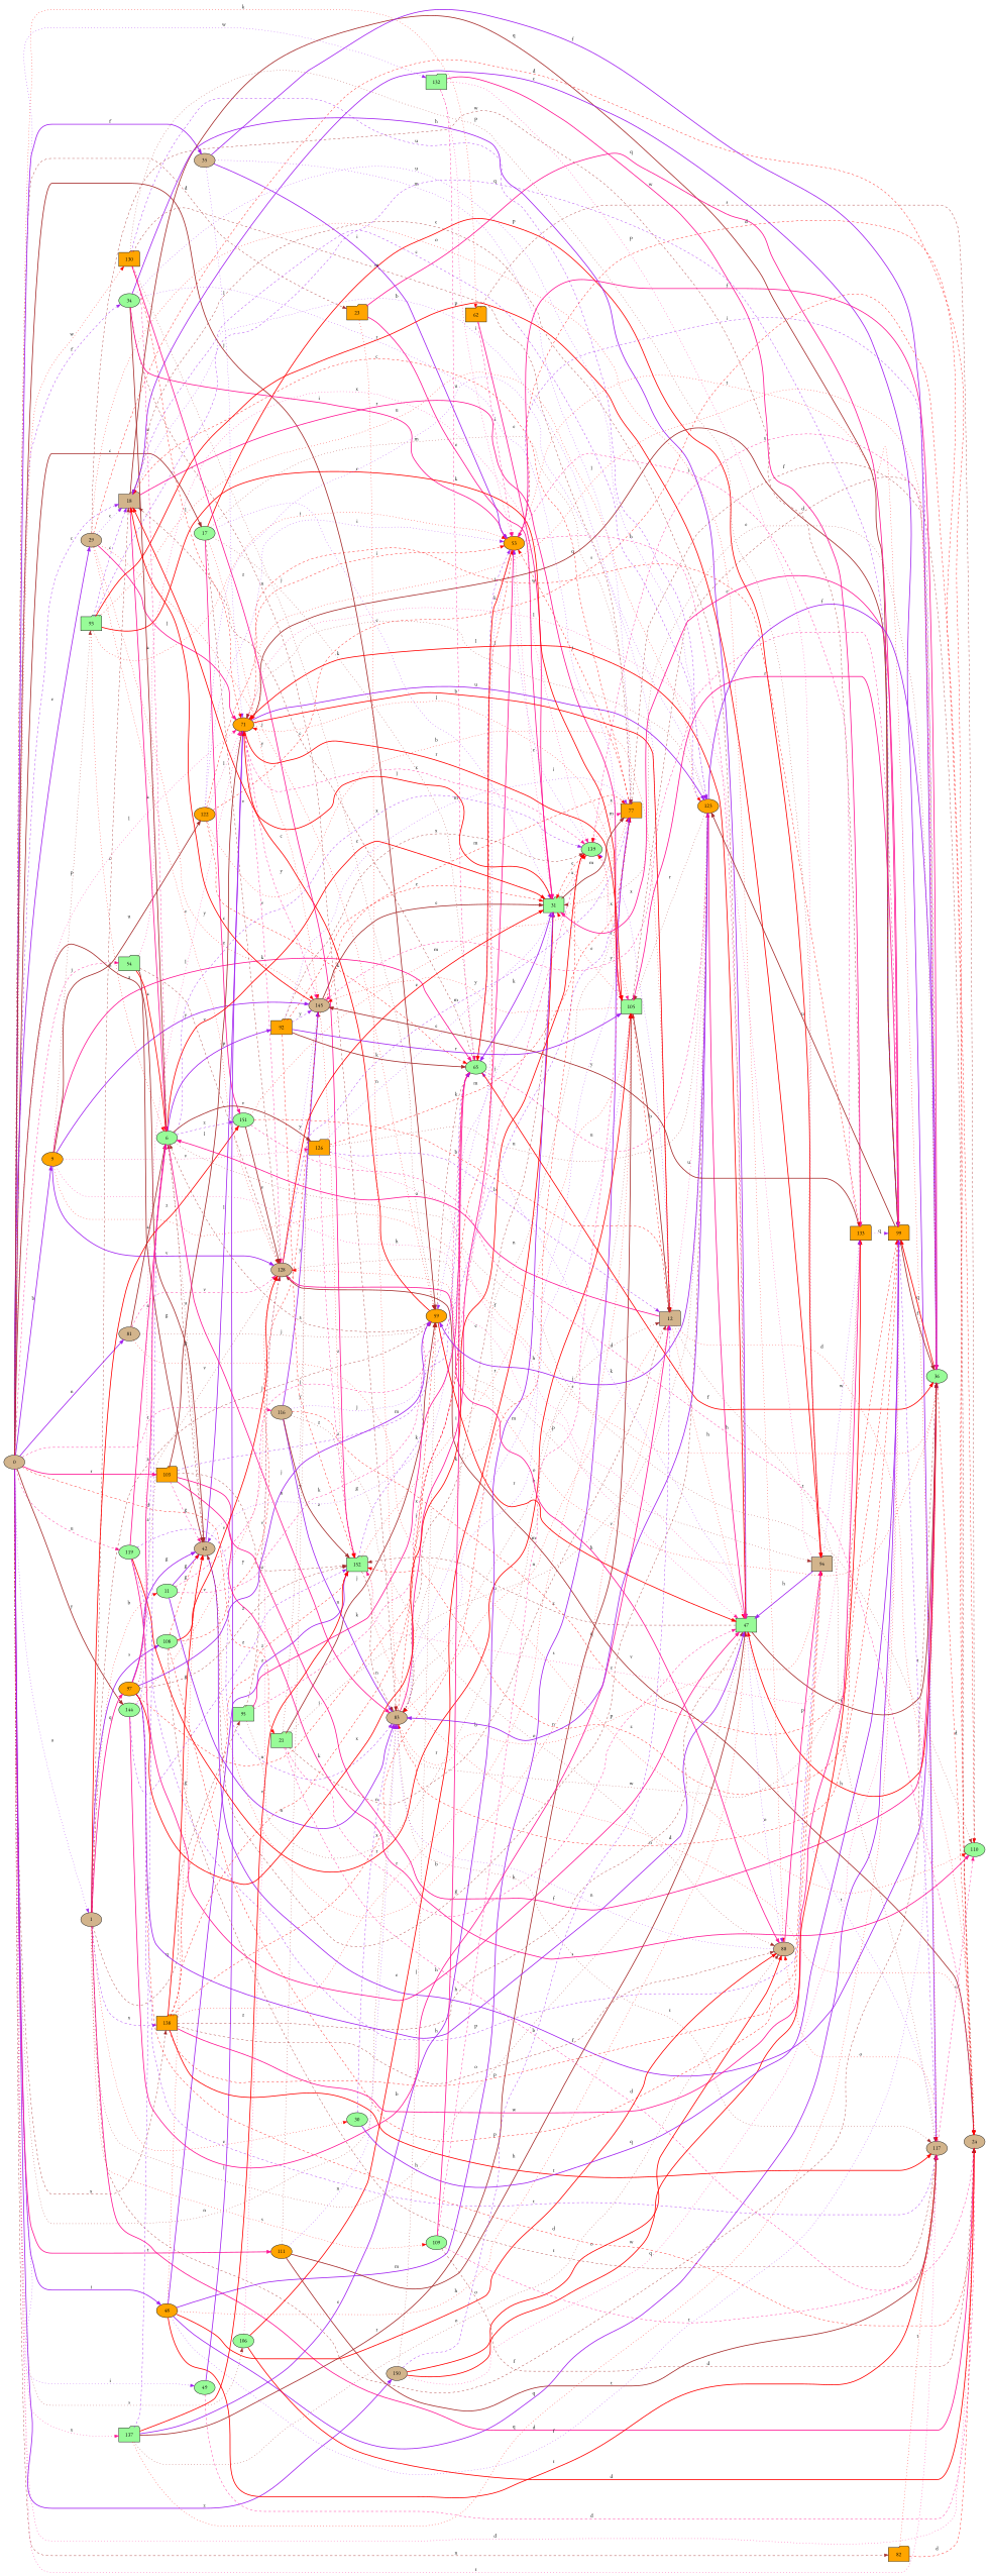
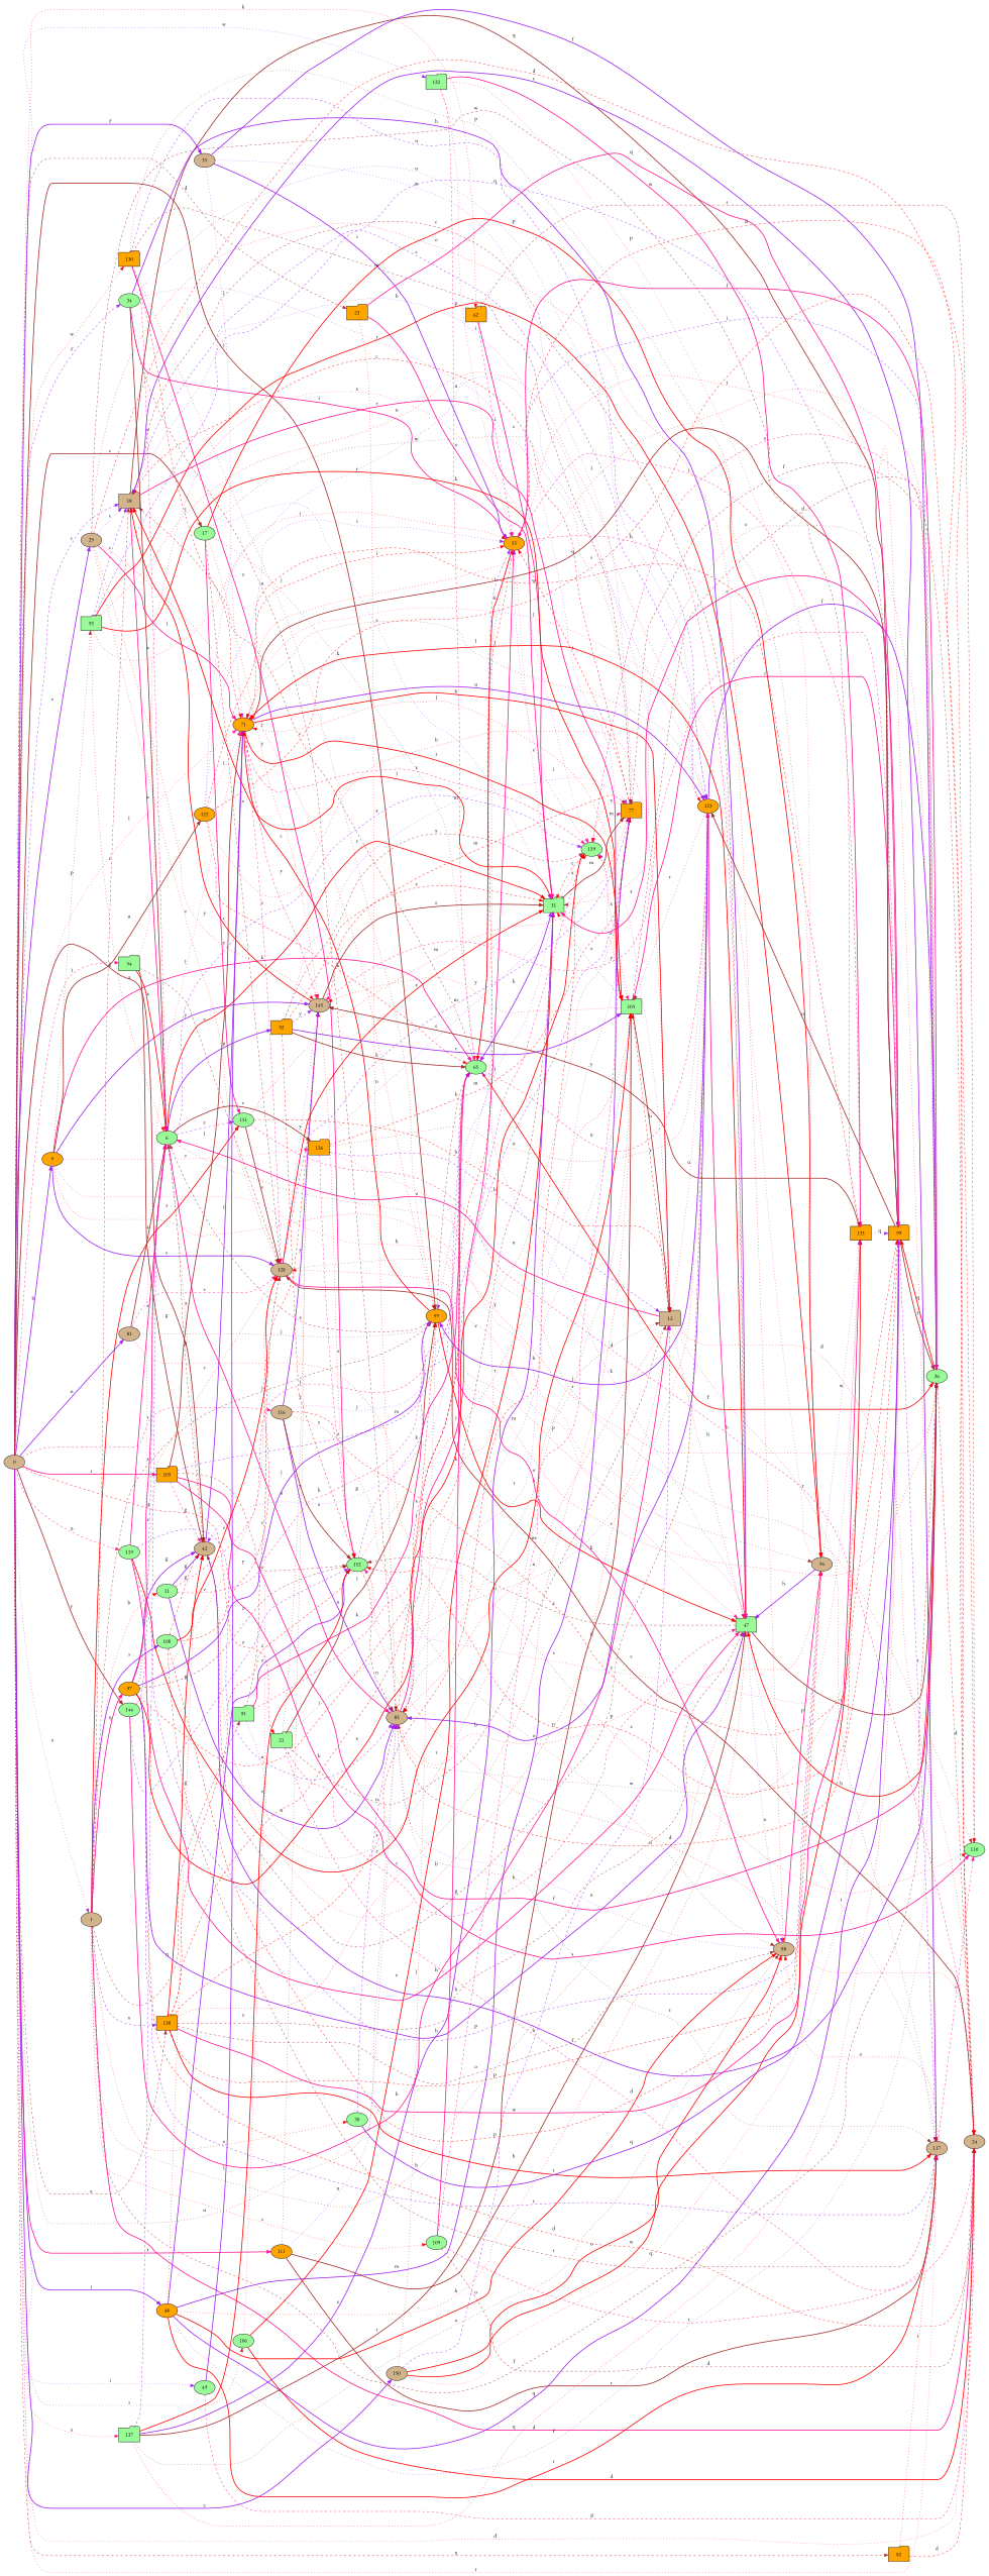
  strict digraph {
    fontname="EB Garamond"
    rankdir=LR
    node [fillcolor=palegreen fontname="EB Garamond" shape=ellipse style=filled]
    edge [color=red fontname="EB Garamond" style=bold]
    0 [fillcolor=tan]
    1 [fillcolor=tan]
    9 [fillcolor=orange]
    17
    18 [fillcolor=tan shape=folder]
    21 [shape=folder]
    23 [fillcolor=orange shape=folder]
    24 [fillcolor=tan]
    29 [fillcolor=tan]
    34
    35 [fillcolor=tan]
    42 [fillcolor=tan]
    48 [fillcolor=orange]
    49
    54 [shape=folder]
    59 [fillcolor=orange]
    62 [fillcolor=orange shape=folder]
    71 [fillcolor=orange]
    81 [fillcolor=tan]
    82 [fillcolor=orange shape=folder]
    83 [fillcolor=tan]
    103 [fillcolor=orange shape=folder]
    106
    111 [fillcolor=orange]
    116 [fillcolor=tan]
    117 [fillcolor=tan]
    119
    130 [fillcolor=orange shape=folder]
    132 [shape=folder]
    137 [shape=folder]
    138 [fillcolor=orange shape=folder]
    144
    150 [fillcolor=tan]
    11
    30
    36
    47 [shape=folder]
    95 [shape=folder]
    97 [fillcolor=orange]
    108
    109
    151
    126 [fillcolor=orange shape=folder]
    65
    93 [shape=folder]
    122 [fillcolor=orange]
    128 [fillcolor=tan]
    145 [fillcolor=tan]
    31 [shape=folder]
    77 [fillcolor=orange shape=folder]
-   94 [fillcolor=tan shape=folder]
+   94 [fillcolor=tan]
    6
    12 [fillcolor=tan shape=folder]
    105 [shape=folder]
    99 [fillcolor=orange shape=folder]
    123 [fillcolor=orange]
    88 [fillcolor=tan]
    133 [fillcolor=orange shape=folder]
    53 [fillcolor=orange]
-   152 [shape=folder]
+   152
    139
    110
    92 [fillcolor=orange shape=folder]
    0 -> 1 [color=purple label=a style=dotted]
    0 -> 9 [color=purple label=b]
    0 -> 17 [color=brown label=c]
    0 -> 18 [color=purple label=c style=dashed]
    0 -> 21 [label=d style=dashed]
    0 -> 23 [color=brown label=d style=dashed]
    0 -> 24 [color=deeppink label=d style=dotted]
    0 -> 29 [color=purple label=e]
    0 -> 34 [color=purple label=f style=dashed]
    0 -> 35 [color=purple label=f]
    0 -> 42 [color=brown label=g]
    0 -> 48 [color=purple label=i]
    0 -> 49 [color=purple label=i style=dotted]
    0 -> 54 [color=deeppink label=j style=dashed]
    0 -> 59 [color=brown label=j]
    0 -> 62 [label=k style=dotted]
    0 -> 71 [color=deeppink label=l style=dotted]
    0 -> 81 [color=purple label=n]
    0 -> 82 [color=brown label=n style=dashed]
    0 -> 83 [color=brown label=n style=dotted]
    0 -> 103 [color=deeppink label=r]
    0 -> 106 [color=brown label=s style=dotted]
    0 -> 111 [color=deeppink label=t]
    0 -> 116 [color=deeppink label=t style=dashed]
    0 -> 117 [color=deeppink label=t style=dotted]
    0 -> 119 [color=deeppink label=u style=dashed]
    0 -> 130 [label=w style=dotted]
    0 -> 132 [color=purple label=w style=dotted]
    0 -> 137 [color=deeppink label=x style=dotted]
    0 -> 138 [color=brown label=x style=dashed]
    0 -> 144 [color=brown label=y]
    0 -> 150 [color=purple label=z]
    1 -> 18 [color=brown label=c style=dashed]
    1 -> 24 [color=deeppink label=d]
    1 -> 59 [color=brown label=j style=dashed]
    1 -> 138 [color=purple label=x style=dashed]
    1 -> 11 [label=b style=dotted]
    1 -> 30 [label=e style=dotted]
    1 -> 36 [color=brown label=f style=dashed]
    1 -> 47 [color=brown label=h style=dotted]
    1 -> 95 [color=brown label=q style=dashed]
    1 -> 97 [color=deeppink label=q]
    1 -> 108 [color=purple label=s]
    1 -> 109 [label=s style=dotted]
    1 -> 151 [label=z]
    9 -> 36 [label=f style=dotted]
    9 -> 47 [color=deeppink label=h style=dotted]
    9 -> 126 [color=deeppink label=v style=dotted]
    9 -> 65 [color=deeppink label=k]
    9 -> 93 [color=brown label=p style=dotted]
    9 -> 122 [color=brown label=u]
    9 -> 128 [color=purple label=v]
    9 -> 145 [color=purple label=y]
    17 -> 151 [color=deeppink label=z]
    17 -> 65 [color=brown label=k style=dotted]
    17 -> 128 [color=brown label=v style=dashed]
    17 -> 145 [label=y style=dotted]
    17 -> 31 [color=purple label=e style=dotted]
    17 -> 77 [color=brown label=m style=dotted]
    17 -> 94 [label=p]
    18 -> 6 [color=deeppink label=a]
    18 -> 12 [color=purple label=b style=dotted]
    18 -> 105 [color=deeppink label=r]
    18 -> 99 [color=brown label=q]
    21 -> 24 [color=deeppink label=d style=dashed]
    21 -> 59 [color=brown label=j]
    21 -> 47 [color=deeppink label=h style=dashed]
    21 -> 145 [color=brown label=y style=dotted]
    21 -> 12 [color=brown label=b style=dashed]
    21 -> 123 [color=brown label=u style=dotted]
    23 -> 83 [label=n style=dotted]
    23 -> 31 [color=deeppink label=e]
    23 -> 99 [color=deeppink label=q]
    24 -> 128 [color=brown label=v]
    29 -> 18 [color=purple label=c style=dotted]
    29 -> 24 [label=d style=dashed]
    29 -> 59 [label=j style=dotted]
    29 -> 71 [color=deeppink label=l]
    29 -> 128 [label=v style=dotted]
    29 -> 145 [label=y style=dotted]
    29 -> 88 [label=o style=dotted]
    29 -> 133 [color=brown label=w style=dashed]
    34 -> 83 [color=brown label=n style=dashed]
    34 -> 47 [color=purple label=h]
    34 -> 6 [color=brown label=a]
    34 -> 105 [color=purple label=r style=dotted]
    34 -> 123 [color=purple label=u style=dotted]
    34 -> 53 [color=deeppink label=i]
    35 -> 71 [color=purple label=l style=dotted]
    35 -> 36 [color=purple label=f]
    35 -> 77 [color=purple label=m style=dotted]
    35 -> 53 [color=purple label=i]
    42 -> 71 [color=purple label=l]
    42 -> 36 [color=purple label=f]
    42 -> 6 [color=brown label=a style=dotted]
    42 -> 12 [label=b style=dotted]
    48 -> 42 [label=g style=dotted]
    48 -> 117 [label=t]
    48 -> 36 [color=purple label=f style=dotted]
    48 -> 47 [label=h style=dotted]
    48 -> 77 [color=purple label=m]
    48 -> 99 [color=purple label=q]
    48 -> 88 [label=o]
    48 -> 152 [color=purple label=z]
    49 -> 24 [color=deeppink label=d style=dashed]
    49 -> 71 [color=purple label=l]
    54 -> 42 [color=brown label=g]
    54 -> 128 [color=brown label=v style=dashed]
    54 -> 6 [label=a]
    54 -> 139 [color=deeppink label=x style=dotted]
    59 -> 18 [label=c]
    59 -> 47 [label=h]
    59 -> 65 [color=brown label=k style=dashed]
    59 -> 6 [color=brown label=a style=dashed]
    62 -> 31 [color=deeppink label=e]
    62 -> 53 [color=deeppink label=i style=dashed]
    62 -> 110 [color=brown label=s style=dashed]
    71 -> 128 [color=deeppink label=v style=dashed]
    71 -> 145 [color=deeppink label=y style=dashed]
    71 -> 12 [label=b]
    71 -> 105 [label=r]
    71 -> 99 [color=brown label=q]
    71 -> 123 [color=purple label=u]
    71 -> 53 [label=i style=dashed]
    71 -> 139 [color=deeppink label=x style=dashed]
    81 -> 59 [color=brown label=j style=dotted]
    81 -> 128 [color=deeppink label=v style=dashed]
    81 -> 6 [color=brown label=a]
    81 -> 110 [label=s style=dotted]
    82 -> 24 [label=d style=dashed]
    82 -> 117 [label=t style=dotted]
    83 -> 59 [label=j style=dashed]
    83 -> 117 [color=brown label=t style=dotted]
    83 -> 31 [color=brown label=e style=dashed]
    83 -> 77 [color=purple label=m style=dotted]
    83 -> 94 [label=p style=dotted]
    83 -> 12 [color=brown label=b style=dotted]
    83 -> 105 [color=purple label=r style=dotted]
    83 -> 133 [color=brown label=w style=dotted]
    83 -> 53 [color=deeppink label=i]
    103 -> 42 [color=deeppink label=g style=dashed]
    103 -> 71 [color=brown label=l]
    103 -> 36 [color=deeppink label=f]
    103 -> 77 [color=purple label=m style=dashed]
    103 -> 152 [color=brown label=z style=dashed]
    103 -> 110 [color=deeppink label=s]
    106 -> 24 [label=d]
    106 -> 128 [color=deeppink label=v style=dotted]
    106 -> 31 [label=e]
    111 -> 83 [color=purple label=n style=dotted]
    111 -> 117 [color=brown label=t]
    111 -> 47 [color=brown label=h]
    111 -> 145 [color=brown label=y style=dotted]
    116 -> 59 [color=purple label=j style=dotted]
    116 -> 83 [color=purple label=n]
    116 -> 145 [color=purple label=y]
    116 -> 99 [label=q style=dashed]
    116 -> 88 [color=brown label=o style=dotted]
    116 -> 152 [color=brown label=z]
    117 -> 18 [color=purple label=c]
    117 -> 88 [label=o style=dotted]
    117 -> 110 [color=deeppink label=s style=dashed]
    119 -> 83 [color=purple label=n style=dashed]
    119 -> 47 [color=deeppink label=h]
    119 -> 94 [color=purple label=p style=dashed]
    119 -> 6 [color=deeppink label=a]
    119 -> 105 [label=r]
    130 -> 59 [color=brown label=j style=dotted]
    130 -> 71 [label=l style=dashed]
    130 -> 77 [color=brown label=m style=dashed]
    130 -> 94 [color=brown label=p style=dotted]
    130 -> 6 [color=deeppink label=a style=dashed]
    130 -> 123 [color=purple label=u style=dashed]
    130 -> 152 [color=deeppink label=z]
    132 -> 65 [color=deeppink label=k style=dashed]
    132 -> 94 [color=deeppink label=p style=dotted]
    132 -> 133 [color=deeppink label=w]
    132 -> 53 [color=deeppink label=i style=dotted]
    137 -> 31 [color=purple label=e]
    137 -> 6 [color=purple label=a style=dashed]
    137 -> 105 [color=brown label=r]
    137 -> 99 [label=q style=dotted]
    137 -> 88 [color=brown label=o style=dotted]
    137 -> 152 [label=z]
    138 -> 42 [label=g]
    138 -> 117 [label=t]
    138 -> 47 [color=brown label=h style=dashed]
    138 -> 65 [label=k style=dashed]
    138 -> 94 [label=p style=dashed]
    138 -> 105 [label=r style=dotted]
    138 -> 88 [color=brown label=o style=dashed]
    138 -> 133 [color=deeppink label=w]
    138 -> 152 [label=z style=dashed]
    138 -> 139 [label=x style=dashed]
    144 -> 128 [label=v style=dotted]
    144 -> 6 [color=purple label=a style=dashed]
    144 -> 12 [color=deeppink label=b]
    144 -> 152 [color=purple label=z style=dashed]
    150 -> 59 [color=brown label=j style=dotted]
    150 -> 12 [color=purple label=b style=dashed]
    150 -> 99 [color=deeppink label=q style=dotted]
    150 -> 88 [label=o]
    150 -> 133 [label=w]
    11 -> 42 [color=purple label=g]
    11 -> 59 [color=deeppink label=j style=dashed]
    11 -> 83 [color=purple label=n]
    11 -> 65 [color=deeppink label=k style=dashed]
    30 -> 83 [color=purple label=n style=dashed]
    30 -> 99 [color=purple label=q]
    36 -> 24 [label=d style=dashed]
    36 -> 71 [label=l style=dotted]
    36 -> 47 [label=h]
    36 -> 128 [label=v style=dotted]
    36 -> 31 [color=brown label=e style=dotted]
    36 -> 99 [label=q]
    36 -> 53 [color=purple label=i style=dashed]
    36 -> 139 [color=deeppink label=x style=dashed]
    47 -> 18 [color=brown label=c style=dashed]
    47 -> 71 [label=l]
    47 -> 117 [color=purple label=t style=dotted]
    47 -> 36 [color=brown label=f]
    47 -> 65 [color=purple label=k style=dotted]
    47 -> 88 [color=purple label=o style=dotted]
    47 -> 152 [color=brown label=z style=dashed]
    95 -> 65 [color=deeppink label=k]
    95 -> 128 [color=brown label=v style=dashed]
    95 -> 105 [color=brown label=r style=dotted]
    95 -> 139 [color=deeppink label=x style=dashed]
    97 -> 24 [label=d style=dashed]
    97 -> 42 [color=purple label=g]
    97 -> 59 [color=purple label=j]
    97 -> 71 [color=deeppink label=l style=dotted]
    97 -> 117 [color=purple label=t style=dashed]
    97 -> 47 [color=purple label=h]
    97 -> 128 [color=brown label=v style=dotted]
    97 -> 6 [color=deeppink label=a]
    97 -> 53 [label=i style=dashed]
    97 -> 152 [color=brown label=z style=dashed]
    97 -> 139 [label=x]
    108 -> 42 [label=g style=dashed]
    108 -> 117 [color=brown label=t style=dashed]
    108 -> 128 [label=v]
    108 -> 145 [label=y style=dashed]
    108 -> 94 [label=p style=dashed]
    109 -> 24 [color=brown label=d style=dashed]
    109 -> 117 [color=deeppink label=t style=dashed]
    109 -> 65 [color=deeppink label=k]
    109 -> 77 [color=deeppink label=m style=dashed]
    151 -> 24 [color=deeppink label=d style=dashed]
    151 -> 128 [color=brown label=v]
    151 -> 77 [label=m style=dotted]
    151 -> 12 [label=b style=dashed]
    126 -> 47 [color=deeppink label=h style=dotted]
    126 -> 31 [color=purple label=e style=dotted]
    126 -> 77 [label=m style=dashed]
    126 -> 12 [color=purple label=b style=dashed]
    126 -> 123 [color=brown label=u style=dotted]
    126 -> 152 [color=deeppink label=z style=dashed]
    65 -> 18 [color=brown label=c style=dashed]
    65 -> 36 [label=f]
    65 -> 123 [color=deeppink label=u style=dashed]
    65 -> 53 [color=purple label=i style=dashed]
    93 -> 18 [color=purple label=c style=dashed]
    93 -> 94 [label=p]
    93 -> 6 [label=a style=dotted]
    93 -> 105 [label=r]
    93 -> 99 [color=purple label=q style=dashed]
    93 -> 123 [label=u style=dotted]
    93 -> 53 [label=i style=dotted]
    122 -> 71 [color=deeppink label=l style=dotted]
    122 -> 65 [label=k style=dashed]
    122 -> 12 [label=b style=dotted]
    122 -> 123 [color=purple label=u style=dotted]
    122 -> 133 [label=w style=dashed]
    122 -> 53 [color=purple label=i style=dotted]
    122 -> 110 [label=s style=dashed]
    128 -> 145 [color=purple label=y style=dotted]
    128 -> 31 [label=e]
    128 -> 77 [color=purple label=m style=dashed]
    128 -> 94 [color=brown label=p style=dotted]
    128 -> 88 [color=deeppink label=o]
    145 -> 18 [label=c]
    145 -> 31 [color=brown label=e]
    145 -> 77 [label=m style=dashed]
    145 -> 152 [label=z style=dotted]
    31 -> 59 [color=purple label=j style=dotted]
    31 -> 71 [label=l]
    31 -> 65 [color=purple label=k]
    31 -> 77 [color=brown label=m]
    31 -> 139 [label=x style=dotted]
    77 -> 18 [label=c style=dashed]
    77 -> 83 [color=brown label=n style=dotted]
    77 -> 36 [color=brown label=f style=dashed]
    77 -> 53 [label=i style=dashed]
    77 -> 139 [label=x style=dotted]
    94 -> 71 [color=deeppink label=l style=dotted]
    94 -> 47 [color=purple label=h]
    94 -> 133 [color=purple label=w style=dotted]
    6 -> 42 [color=brown label=g style=dashed]
    6 -> 83 [color=deeppink label=n]
    6 -> 151 [color=purple label=z style=dashed]
    6 -> 126 [color=brown label=v]
    6 -> 31 [label=e]
    6 -> 139 [color=purple label=x style=dashed]
    6 -> 110 [color=brown label=s style=dotted]
    6 -> 92 [color=purple label=p]
    12 -> 24 [label=d style=dotted]
    12 -> 83 [label=n style=dotted]
    12 -> 117 [color=brown label=t style=dotted]
    12 -> 47 [label=h style=dotted]
    12 -> 6 [color=deeppink label=a]
    12 -> 105 [label=r style=dashed]
    12 -> 123 [color=deeppink label=u style=dotted]
    12 -> 139 [color=purple label=x style=dotted]
    105 -> 24 [color=brown label=d style=dashed]
    105 -> 71 [label=l style=dotted]
    105 -> 145 [label=y style=dotted]
    105 -> 31 [label=e style=dotted]
    105 -> 12 [color=brown label=b]
    105 -> 139 [label=x style=dotted]
    99 -> 83 [label=n style=dashed]
    99 -> 117 [color=purple label=t style=dashed]
    99 -> 36 [color=brown label=f]
    99 -> 145 [color=deeppink label=y style=dashed]
    99 -> 31 [color=deeppink label=e]
    99 -> 105 [color=deeppink label=r]
    99 -> 123 [color=brown label=u]
    99 -> 152 [label=z style=dashed]
    123 -> 18 [color=purple label=c style=dashed]
    123 -> 42 [color=brown label=g style=dashed]
    123 -> 59 [color=purple label=j]
    123 -> 71 [color=brown label=l style=dotted]
    123 -> 83 [color=purple label=n]
    123 -> 36 [color=purple label=f]
    123 -> 47 [color=deeppink label=h]
    123 -> 105 [color=brown label=r style=dotted]
    88 -> 83 [color=purple label=n style=dotted]
    88 -> 94 [color=deeppink label=p]
    133 -> 145 [color=brown label=y]
    133 -> 99 [color=purple label=q style=dotted]
    133 -> 53 [color=deeppink label=i style=dashed]
    133 -> 152 [color=deeppink label=z style=dotted]
    53 -> 24 [label=d style=dashed]
    53 -> 42 [color=purple label=g style=dotted]
    53 -> 117 [label=t style=dotted]
    53 -> 36 [color=deeppink label=f]
    53 -> 47 [color=deeppink label=h style=dashed]
    53 -> 65 [label=k]
    53 -> 31 [color=deeppink label=e style=dotted]
    152 -> 24 [label=d style=dotted]
    152 -> 83 [color=brown label=n style=dashed]
    152 -> 65 [color=purple label=k style=dashed]
    152 -> 105 [label=r style=dotted]
    139 -> 31 [label=e style=dashed]
    139 -> 77 [color=deeppink label=m style=dotted]
    139 -> 105 [color=deeppink label=r style=dotted]
    139 -> 53 [color=purple label=i style=dotted]
    92 -> 65 [color=brown label=k]
    92 -> 145 [color=purple label=y style=dashed]
    92 -> 31 [label=e style=dashed]
    92 -> 77 [color=purple label=m style=dotted]
    92 -> 105 [color=purple label=r]
    92 -> 152 [label=z style=dashed]
    92 -> 139 [color=brown label=x style=dashed]
  }
